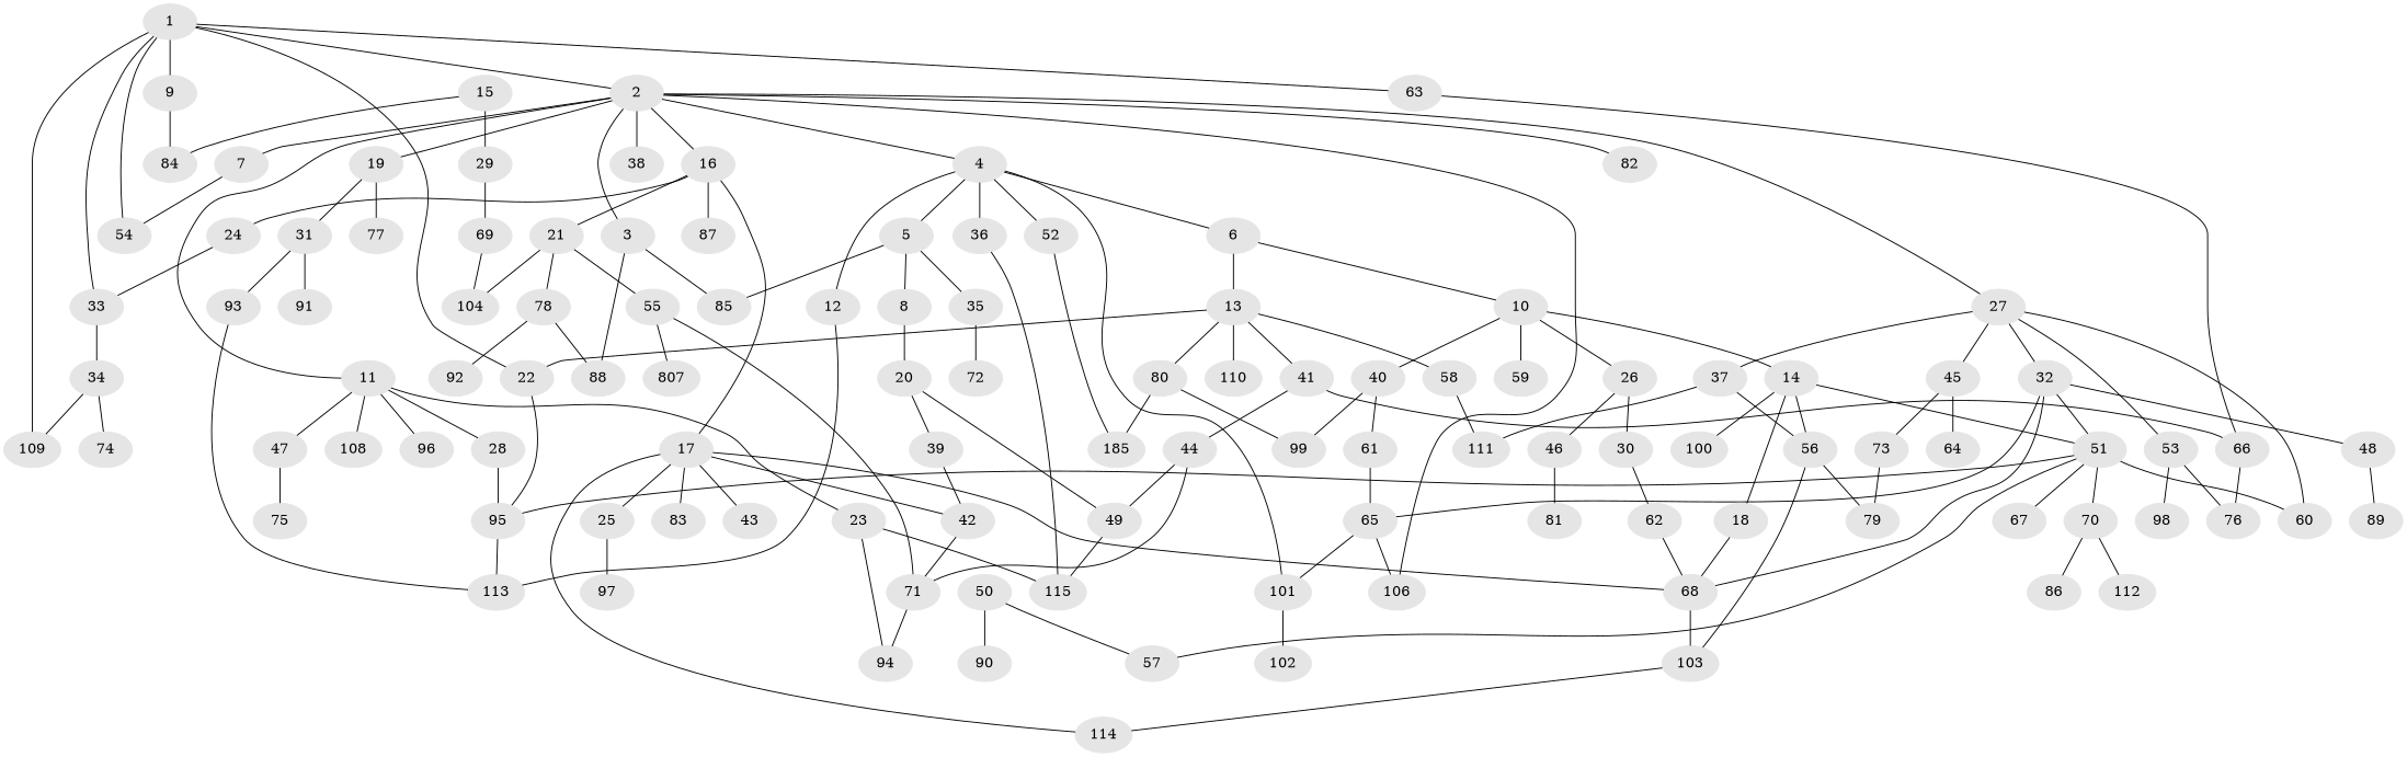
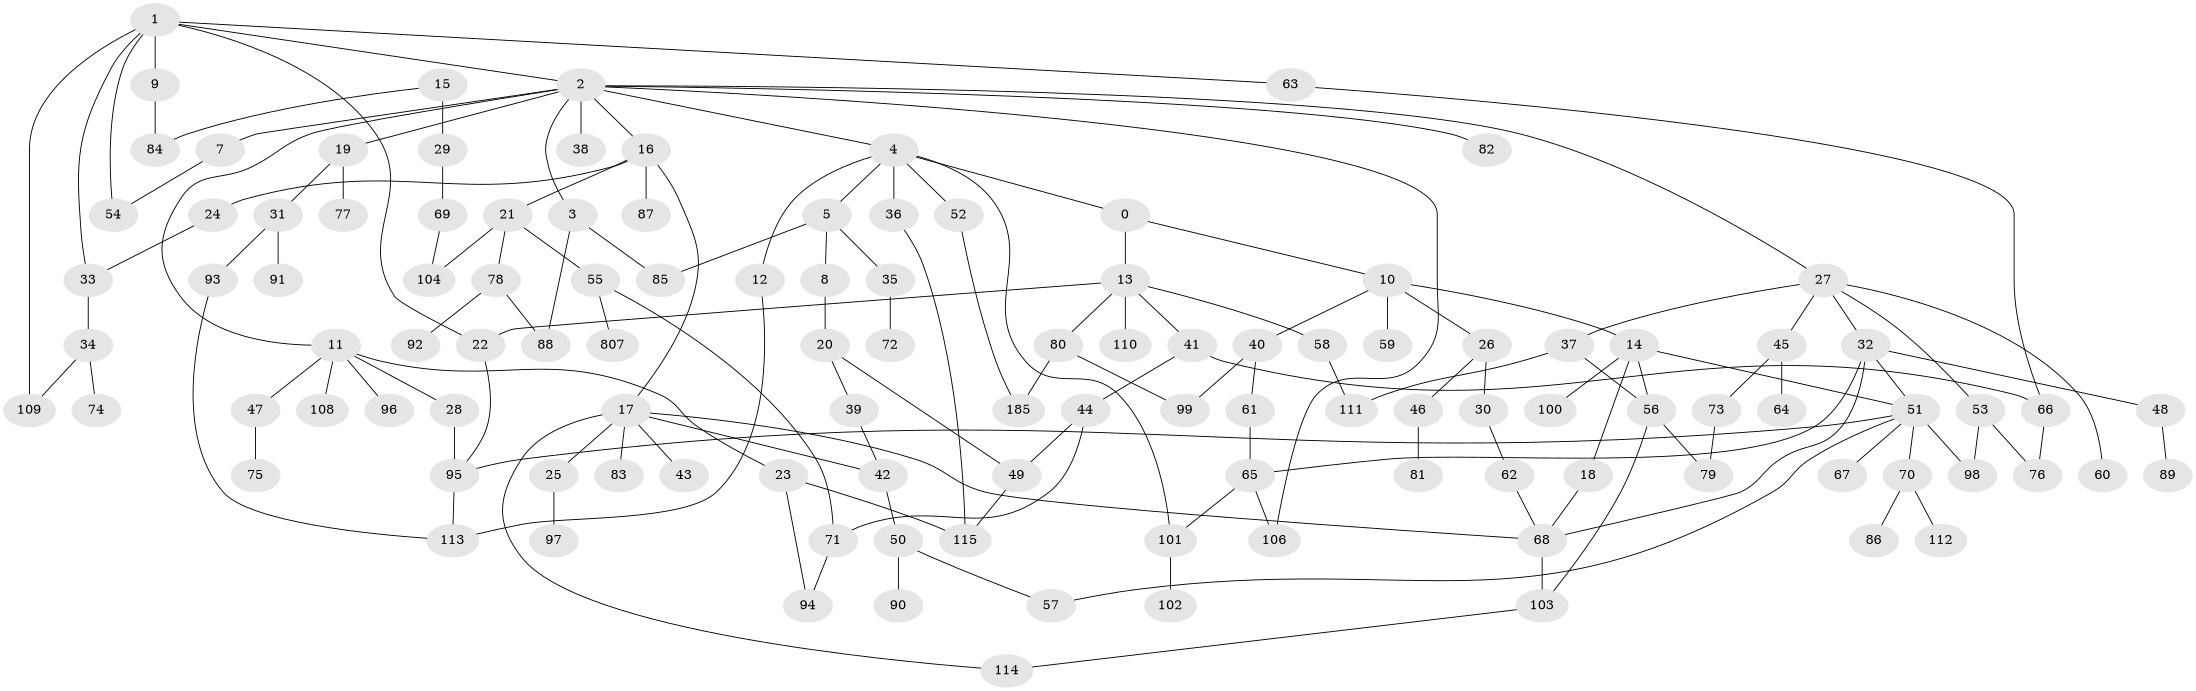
  graph {
    node [color=gray90 style=filled]
    1
    2
    9
    22
    33
    54
    63
    109
    3
    4
    7
    11
    16
    19
    27
    38
    82
    106
    84
    95
    34
    66
    85
    88
    5
-   6
+   6 [label=0]
    12
    36
    52
    101
    23
    28
    47
    96
    108
    17
    21
    24
    87
    31
    77
    32
    37
    45
    53
    60
    8
    35
    10
    13
    113
    115
    n53 [label=185]
    102
    20
    72
    14
    26
    40
    59
    41
    58
    80
    110
    39
    49
    15
    29
    18
    51
    56
    100
    30
    46
    61
    99
    94
    75
    44
    111
    68
    57
    67
    70
    79
    103
    69
    25
    42
    43
    83
    114
    55
    78
    104
    97
    50
    91
    93
    71
    n101 [label=807]
    92
    62
    81
    48
    65
    64
    73
    76
    98
    89
    74
    90
    86
    112
    1 -- 2
    1 -- 9
    1 -- 22
    1 -- 33
    1 -- 54
    1 -- 63
    1 -- 109
    2 -- 3
    2 -- 4
    2 -- 7
    2 -- 11
    2 -- 16
    2 -- 19
    2 -- 27
    2 -- 38
    2 -- 82
    2 -- 106
    9 -- 84
    22 -- 95
    33 -- 34
    63 -- 66
    3 -- 85
    3 -- 88
    4 -- 5
    4 -- 6
    4 -- 12
    4 -- 36
    4 -- 52
    4 -- 101
    7 -- 54
    11 -- 23
    11 -- 28
    11 -- 47
    11 -- 96
    11 -- 108
    16 -- 17
    16 -- 21
    16 -- 24
    16 -- 87
    19 -- 31
    19 -- 77
    27 -- 32
    27 -- 37
    27 -- 45
    27 -- 53
    27 -- 60
    95 -- 113
    34 -- 109
    34 -- 74
    66 -- 76
    5 -- 85
    5 -- 8
    5 -- 35
    6 -- 10
    6 -- 13
    12 -- 113
    36 -- 115
    52 -- n53
    101 -- 102
    23 -- 115
    23 -- 94
    28 -- 95
    47 -- 75
    17 -- 68
    17 -- 25
    17 -- 42
    17 -- 43
    17 -- 83
    17 -- 114
    21 -- 55
    21 -- 78
    21 -- 104
    24 -- 33
    31 -- 91
    31 -- 93
    32 -- 51
    32 -- 68
    32 -- 48
    32 -- 65
    37 -- 56
    37 -- 111
    45 -- 64
    45 -- 73
    53 -- 76
    53 -- 98
    8 -- 20
    35 -- 72
    10 -- 14
    10 -- 26
    10 -- 40
    10 -- 59
    13 -- 22
    13 -- 41
    13 -- 58
    13 -- 80
    13 -- 110
    20 -- 39
    20 -- 49
    14 -- 18
    14 -- 51
    14 -- 56
    14 -- 100
    26 -- 30
    26 -- 46
    40 -- 61
    40 -- 99
    41 -- 66
    41 -- 44
    58 -- 111
    80 -- n53
    80 -- 99
    39 -- 42
    49 -- 115
    15 -- 84
    15 -- 29
    29 -- 69
    18 -- 68
    51 -- 95
-   51 -- 60
+   51 -- 98
    51 -- 57
    51 -- 67
    51 -- 70
    56 -- 79
    56 -- 103
    30 -- 62
    46 -- 81
    61 -- 65
    44 -- 49
    44 -- 71
    68 -- 103
    70 -- 86
    70 -- 112
    103 -- 114
    69 -- 104
    25 -- 97
-   42 -- 71
+   42 -- 50
    55 -- 71
    55 -- n101
    78 -- 88
    78 -- 92
    50 -- 57
    50 -- 90
    93 -- 113
    71 -- 94
    62 -- 68
    48 -- 89
    65 -- 106
    65 -- 101
    73 -- 79
  }
